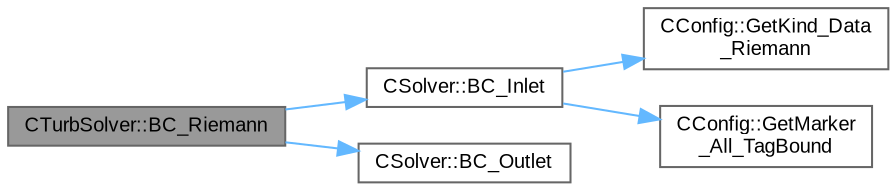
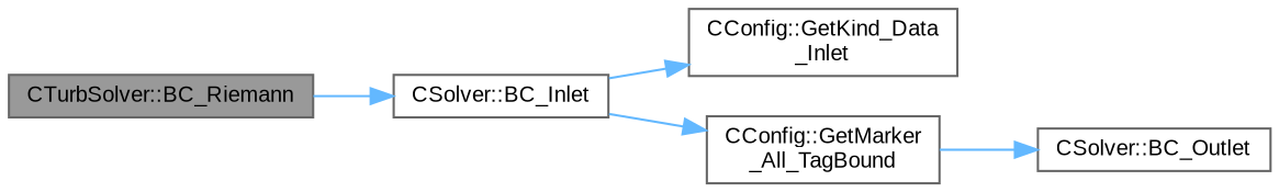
  digraph {
    fontname="Liberation Sans"
    rankdir=LR
    node [color=grey40 fillcolor=white fontname="Liberation Sans" fontsize=10 shape=box style=filled]
    edge [color=steelblue1 fontname="Liberation Sans" fontsize=10 labelfontname=Helvetica labelfontsize=10 style=solid]
    n1 [color=gray40 fillcolor=grey60 fontcolor=black height=0.2 label="CTurbSolver::BC_Riemann" width=0.4]
    n2 [height=0.2 label="CSolver::BC_Inlet" width=0.4]
    n3 [height=0.2 label="CSolver::BC_Outlet" width=0.4]
-   n4 [height=0.2 label="CConfig::GetKind_Data\l_Riemann" width=0.4]
+   n4 [height=0.2 label="CConfig::GetKind_Data\l_Inlet" width=0.4]
    n5 [height=0.2 label="CConfig::GetMarker\l_All_TagBound" width=0.4]
    n1 -> n2
-   n1 -> n3
+   n5 -> n3
    n2 -> n4
    n2 -> n5
  }
